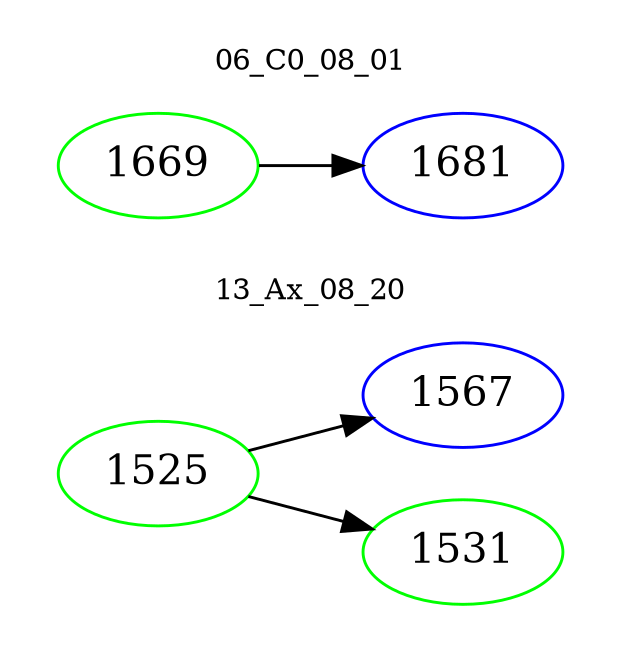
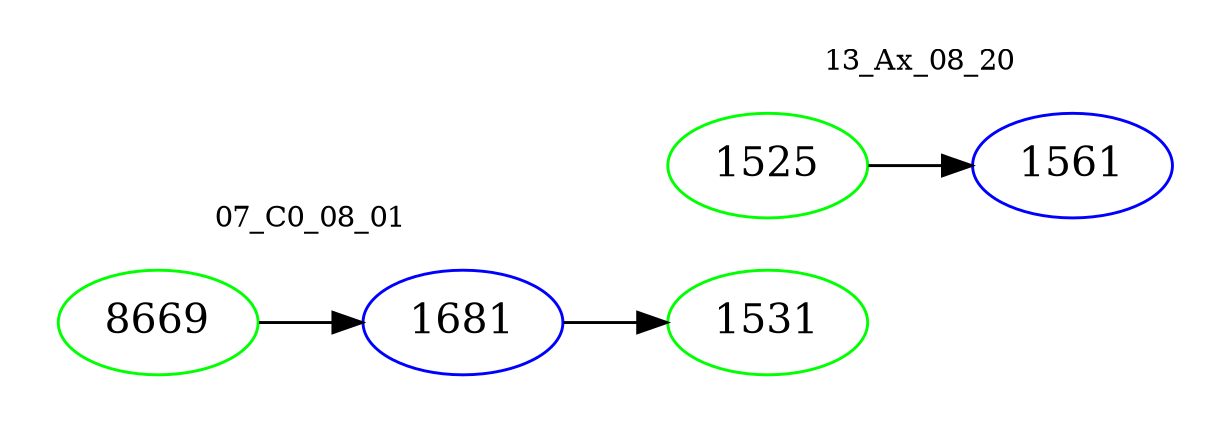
  digraph {
    rankdir=LR
    node [color=green]
    edge [color=black]
    n1 [label=1525]
    n2 [label=1531]
-   n3 [color=blue label=1567]
-   n4 [label=1669]
+   n3 [color=blue label=1561]
+   n4 [label=8669]
    n5 [color=blue label=1681]
    subgraph cluster_1 {
      color=white
      fontsize=10
      label="13_Ax_08_20"
      n1
      n2
      n3
    }
    subgraph cluster_2 {
      color=white
      fontsize=10
-     label="06_C0_08_01"
+     label="07_C0_08_01"
      n4
      n5
    }
-   n1 -> n2
+   n5 -> n2
    n1 -> n3
    n4 -> n5
  }
